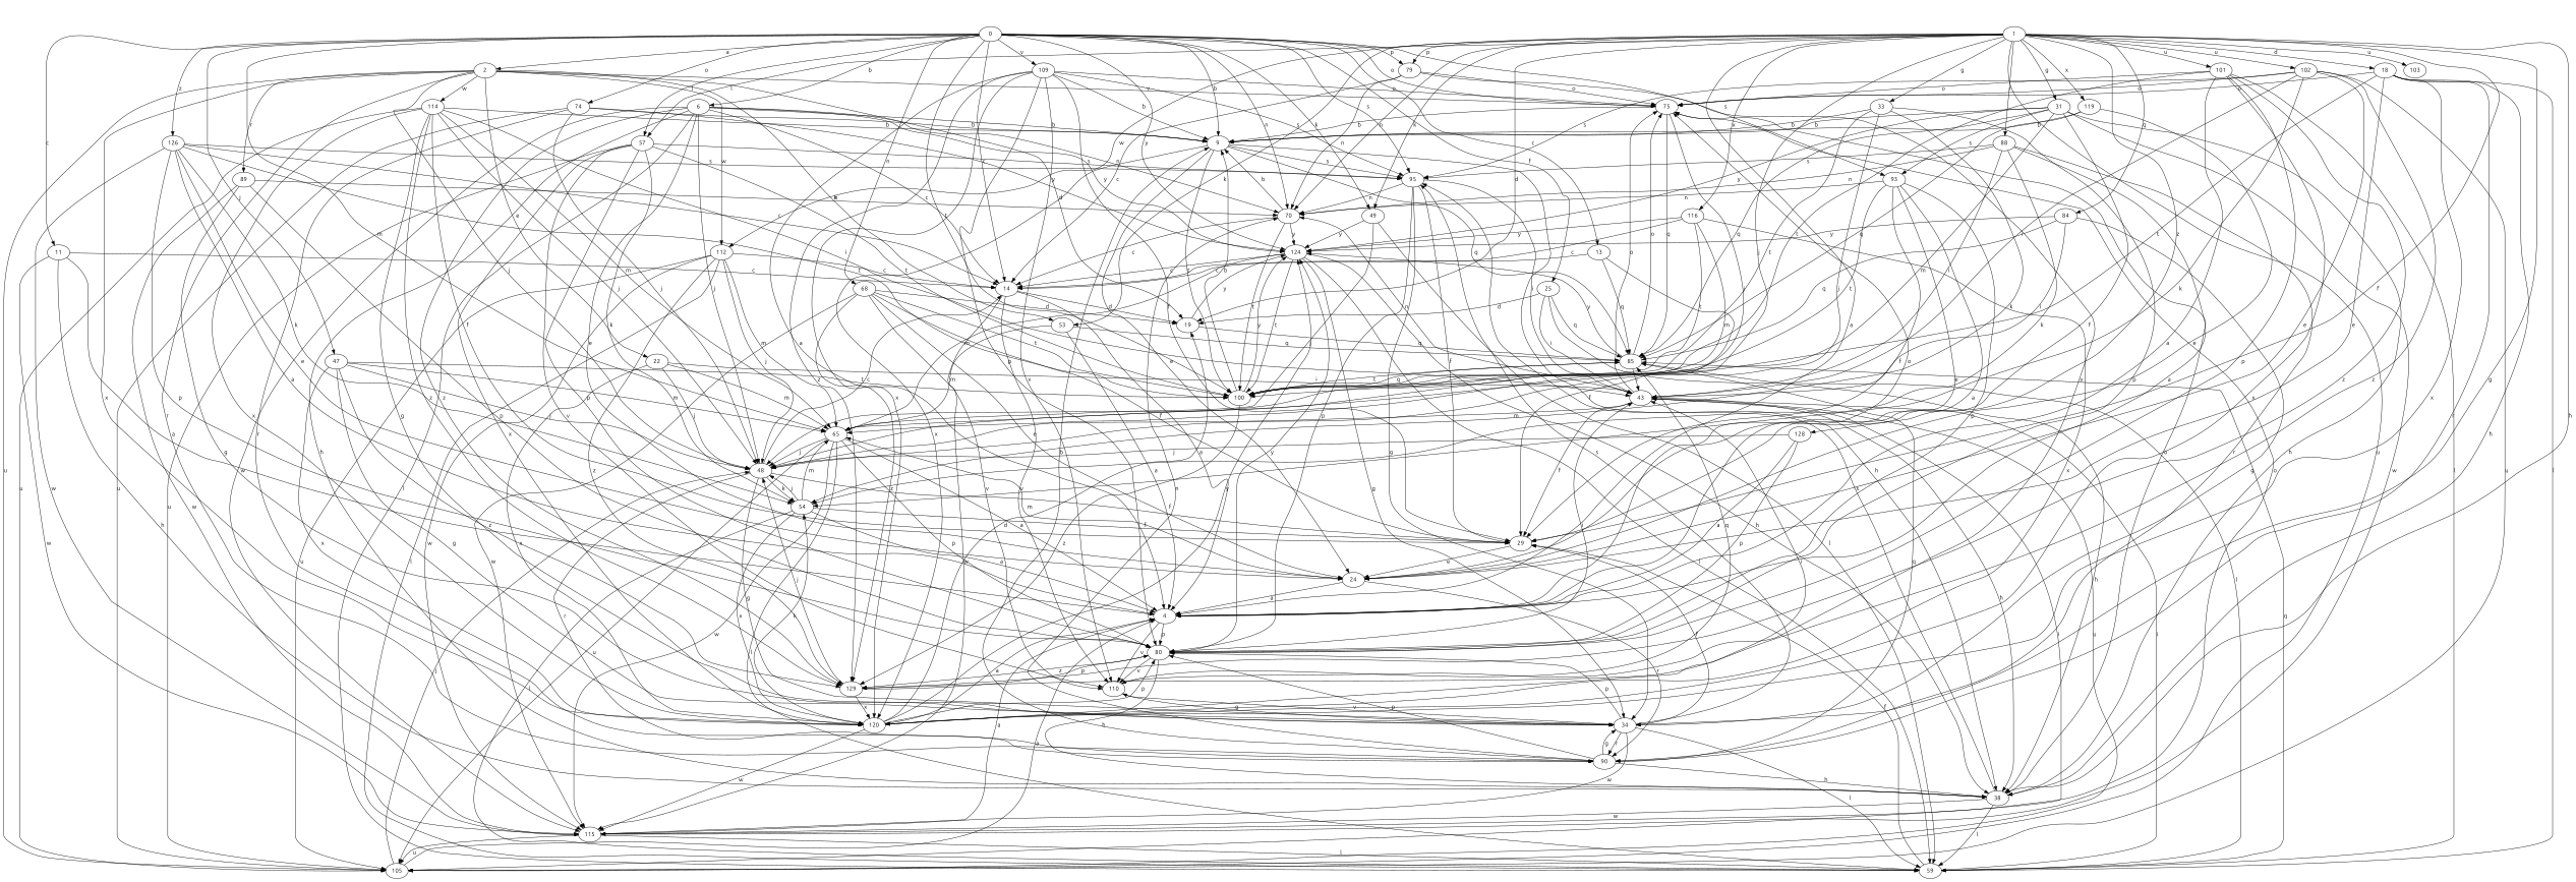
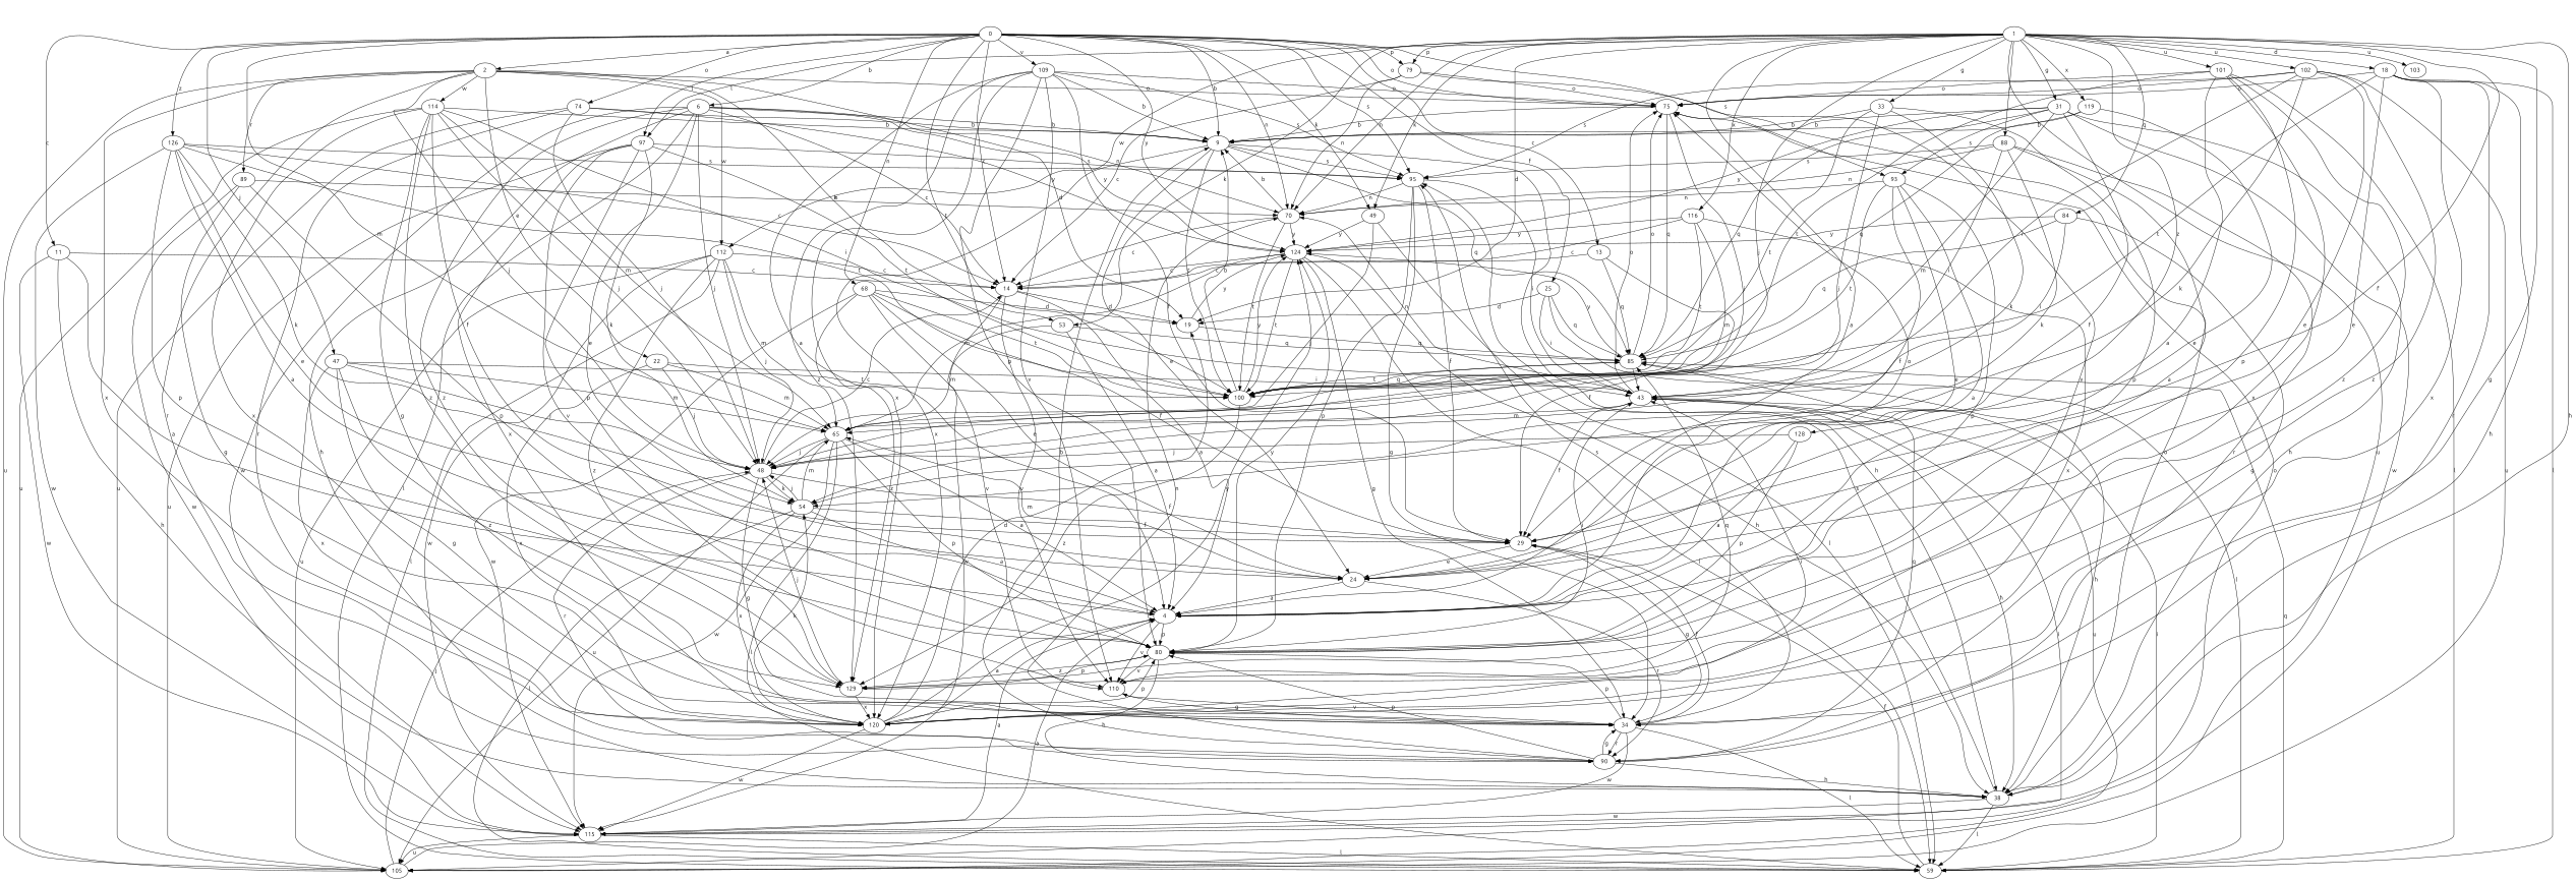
  strict digraph {
    fontname=Ubuntu
    node [fontname=Ubuntu]
    edge [fontname=Ubuntu]
    0
    2
    6
    9
    11
    13
    14
    25
    47
    49
-   57
+   57 [label=97]
    65
    68
    70
    74
    75
    79
    93
    95
    100
    109
    124
    126
    19
    48
    53
    105
    112
    22
    89
    90
    114
    120
    38
    24
    59
    115
    129
    85
    4
    29
    110
    43
    34
    80
    54
    1
    18
    31
    33
    84
    88
    101
    102
    103
    116
    119
    128
    0 -> 2 [label=a]
    0 -> 6 [label=b]
    0 -> 9 [label=b]
    0 -> 11 [label=c]
    0 -> 13 [label=c]
    0 -> 14 [label=c]
    0 -> 25 [label=f]
    0 -> 47 [label=j]
    0 -> 49 [label=k]
    0 -> 57 [label=l]
    0 -> 65 [label=m]
    0 -> 68 [label=n]
    0 -> 70 [label=n]
    0 -> 74 [label=o]
    0 -> 75 [label=o]
    0 -> 79 [label=p]
    0 -> 93 [label=s]
    0 -> 95 [label=s]
    0 -> 100 [label=t]
    0 -> 109 [label=v]
    0 -> 124 [label=y]
    0 -> 126 [label=z]
-   2 -> 75 [label=v]
+   2 -> 75 [label=o]
    2 -> 19 [label=d]
    2 -> 48 [label=j]
    2 -> 53 [label=k]
    2 -> 105 [label=u]
    2 -> 112 [label=w]
    2 -> 22 [label=e]
    2 -> 89 [label=r]
    2 -> 90 [label=r]
    2 -> 114 [label=w]
    2 -> 120 [label=x]
    6 -> 9 [label=b]
    6 -> 14 [label=c]
    6 -> 70 [label=n]
    6 -> 124 [label=y]
    6 -> 48 [label=j]
    6 -> 38 [label=h]
    6 -> 24 [label=e]
    6 -> 59 [label=l]
    6 -> 115 [label=w]
    6 -> 129 [label=z]
    9 -> 95 [label=s]
    9 -> 100 [label=t]
    9 -> 120 [label=x]
    9 -> 38 [label=h]
    9 -> 24 [label=e]
    9 -> 85 [label=q]
    11 -> 14 [label=c]
    11 -> 38 [label=h]
    11 -> 115 [label=w]
    11 -> 4 [label=a]
    13 -> 14 [label=c]
    13 -> 85 [label=q]
    13 -> 29 [label=f]
    14 -> 19 [label=d]
    14 -> 115 [label=w]
    14 -> 4 [label=a]
    14 -> 110 [label=v]
    25 -> 19 [label=d]
    25 -> 59 [label=l]
    25 -> 85 [label=q]
    25 -> 43 [label=i]
    47 -> 65 [label=m]
    47 -> 100 [label=t]
    47 -> 48 [label=j]
    47 -> 120 [label=x]
    47 -> 129 [label=z]
    47 -> 34 [label=g]
    49 -> 124 [label=y]
    49 -> 48 [label=j]
    49 -> 59 [label=l]
    57 -> 95 [label=s]
    57 -> 100 [label=t]
    57 -> 105 [label=u]
    57 -> 120 [label=x]
    57 -> 110 [label=v]
    57 -> 80 [label=p]
    57 -> 54 [label=k]
    65 -> 48 [label=j]
    65 -> 105 [label=u]
    65 -> 59 [label=l]
    65 -> 115 [label=w]
    65 -> 4 [label=a]
    65 -> 80 [label=p]
    68 -> 100 [label=t]
    68 -> 19 [label=d]
    68 -> 24 [label=e]
    68 -> 115 [label=w]
    68 -> 129 [label=z]
    68 -> 29 [label=f]
    68 -> 110 [label=v]
    70 -> 9 [label=b]
    70 -> 14 [label=c]
    70 -> 100 [label=t]
    70 -> 124 [label=y]
    74 -> 9 [label=b]
    74 -> 124 [label=y]
    74 -> 48 [label=j]
    74 -> 105 [label=u]
    74 -> 90 [label=r]
    75 -> 9 [label=b]
    75 -> 48 [label=j]
    75 -> 85 [label=q]
    79 -> 14 [label=c]
    79 -> 70 [label=n]
    79 -> 75 [label=o]
    79 -> 110 [label=v]
    93 -> 70 [label=n]
    93 -> 100 [label=t]
    93 -> 24 [label=e]
    93 -> 4 [label=a]
    93 -> 29 [label=f]
    93 -> 80 [label=p]
    95 -> 70 [label=n]
    95 -> 29 [label=f]
    95 -> 43 [label=i]
    95 -> 34 [label=g]
    95 -> 80 [label=p]
    100 -> 9 [label=b]
    100 -> 124 [label=y]
    100 -> 129 [label=z]
    100 -> 85 [label=q]
    109 -> 9 [label=b]
    109 -> 75 [label=o]
    109 -> 95 [label=s]
    109 -> 120 [label=x]
    109 -> 129 [label=z]
    109 -> 4 [label=a]
    109 -> 29 [label=f]
    109 -> 110 [label=v]
    109 -> 80 [label=p]
    124 -> 14 [label=c]
    124 -> 65 [label=m]
    124 -> 100 [label=t]
    124 -> 38 [label=h]
    124 -> 59 [label=l]
    124 -> 34 [label=g]
    126 -> 14 [label=c]
    126 -> 95 [label=s]
    126 -> 100 [label=t]
    126 -> 24 [label=e]
    126 -> 115 [label=w]
    126 -> 4 [label=a]
    126 -> 80 [label=p]
    126 -> 54 [label=k]
    19 -> 124 [label=y]
    19 -> 85 [label=q]
    48 -> 14 [label=c]
    48 -> 90 [label=r]
    48 -> 29 [label=f]
    48 -> 34 [label=g]
    48 -> 54 [label=k]
    53 -> 65 [label=m]
    53 -> 85 [label=q]
    53 -> 4 [label=a]
    105 -> 48 [label=j]
    105 -> 4 [label=a]
    105 -> 43 [label=i]
    112 -> 14 [label=c]
    112 -> 65 [label=m]
    112 -> 48 [label=j]
    112 -> 105 [label=u]
    112 -> 59 [label=l]
    112 -> 115 [label=w]
    112 -> 129 [label=z]
    22 -> 65 [label=m]
    22 -> 48 [label=j]
    22 -> 120 [label=x]
    22 -> 43 [label=i]
    89 -> 70 [label=n]
    89 -> 115 [label=w]
    89 -> 34 [label=g]
    89 -> 80 [label=p]
    90 -> 9 [label=b]
    90 -> 70 [label=n]
    90 -> 38 [label=h]
    90 -> 85 [label=q]
    90 -> 34 [label=g]
    90 -> 80 [label=p]
    114 -> 9 [label=b]
    114 -> 65 [label=m]
    114 -> 48 [label=j]
    114 -> 105 [label=u]
    114 -> 120 [label=x]
    114 -> 129 [label=z]
    114 -> 29 [label=f]
    114 -> 43 [label=i]
    114 -> 34 [label=g]
    120 -> 124 [label=y]
    120 -> 19 [label=d]
    120 -> 115 [label=w]
    120 -> 4 [label=a]
    120 -> 43 [label=i]
    120 -> 80 [label=p]
    120 -> 54 [label=k]
    38 -> 75 [label=o]
    38 -> 95 [label=s]
    38 -> 59 [label=l]
    38 -> 115 [label=w]
    24 -> 65 [label=m]
    24 -> 90 [label=r]
    24 -> 4 [label=a]
    59 -> 85 [label=q]
    59 -> 29 [label=f]
    59 -> 43 [label=i]
    115 -> 75 [label=o]
    115 -> 105 [label=u]
    115 -> 59 [label=l]
    115 -> 4 [label=a]
    129 -> 48 [label=j]
    129 -> 120 [label=x]
    129 -> 80 [label=p]
    85 -> 75 [label=o]
    85 -> 100 [label=t]
    85 -> 124 [label=y]
    85 -> 38 [label=h]
    85 -> 43 [label=i]
    4 -> 75 [label=o]
    4 -> 110 [label=v]
    4 -> 80 [label=p]
    29 -> 24 [label=e]
+   29 -> 34 [label=g]
    110 -> 85 [label=q]
    110 -> 34 [label=g]
    43 -> 65 [label=m]
    43 -> 70 [label=n]
    43 -> 75 [label=o]
    43 -> 105 [label=u]
    43 -> 38 [label=h]
    43 -> 29 [label=f]
    34 -> 95 [label=s]
    34 -> 90 [label=r]
    34 -> 59 [label=l]
    34 -> 115 [label=w]
    34 -> 29 [label=f]
    34 -> 110 [label=v]
    34 -> 80 [label=p]
    80 -> 124 [label=y]
    80 -> 38 [label=h]
    80 -> 129 [label=z]
    80 -> 110 [label=v]
    80 -> 43 [label=i]
    54 -> 65 [label=m]
    54 -> 48 [label=j]
    54 -> 120 [label=x]
    54 -> 59 [label=l]
    54 -> 4 [label=a]
    54 -> 29 [label=f]
    1 -> 49 [label=k]
    1 -> 57 [label=l]
    1 -> 70 [label=n]
    1 -> 79 [label=p]
    1 -> 19 [label=d]
    1 -> 48 [label=j]
    1 -> 53 [label=k]
    1 -> 105 [label=u]
    1 -> 112 [label=w]
    1 -> 38 [label=h]
    1 -> 4 [label=a]
    1 -> 29 [label=f]
    1 -> 34 [label=g]
    1 -> 18 [label=d]
    1 -> 31 [label=g]
    1 -> 33 [label=g]
    1 -> 84 [label=q]
    1 -> 88 [label=r]
    1 -> 101 [label=u]
    1 -> 102 [label=u]
    1 -> 103 [label=u]
    1 -> 116 [label=x]
    1 -> 119 [label=x]
    1 -> 128 [label=z]
    18 -> 75 [label=o]
    18 -> 100 [label=t]
    18 -> 90 [label=r]
    18 -> 120 [label=x]
    18 -> 38 [label=h]
    18 -> 24 [label=e]
    18 -> 59 [label=l]
    31 -> 9 [label=b]
    31 -> 65 [label=m]
    31 -> 93 [label=s]
    31 -> 124 [label=y]
    31 -> 38 [label=h]
    31 -> 115 [label=w]
    31 -> 85 [label=q]
    31 -> 29 [label=f]
    33 -> 9 [label=b]
    33 -> 100 [label=t]
    33 -> 48 [label=j]
    33 -> 80 [label=p]
    33 -> 54 [label=k]
    84 -> 124 [label=y]
    84 -> 85 [label=q]
    84 -> 43 [label=i]
    84 -> 34 [label=g]
    88 -> 70 [label=n]
    88 -> 95 [label=s]
    88 -> 90 [label=r]
    88 -> 4 [label=a]
    88 -> 43 [label=i]
    88 -> 54 [label=k]
    101 -> 75 [label=o]
    101 -> 100 [label=t]
    101 -> 120 [label=x]
    101 -> 59 [label=l]
    101 -> 129 [label=z]
    101 -> 4 [label=a]
    101 -> 80 [label=p]
    102 -> 75 [label=o]
    102 -> 95 [label=s]
    102 -> 105 [label=u]
    102 -> 24 [label=e]
    102 -> 129 [label=z]
    102 -> 43 [label=i]
    102 -> 54 [label=k]
    116 -> 14 [label=c]
    116 -> 65 [label=m]
    116 -> 100 [label=t]
    116 -> 124 [label=y]
    116 -> 120 [label=x]
    119 -> 9 [label=b]
    119 -> 24 [label=e]
    119 -> 85 [label=q]
    128 -> 48 [label=j]
    128 -> 4 [label=a]
    128 -> 80 [label=p]
  }
